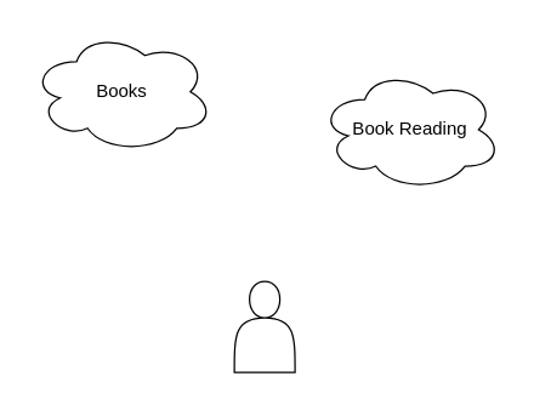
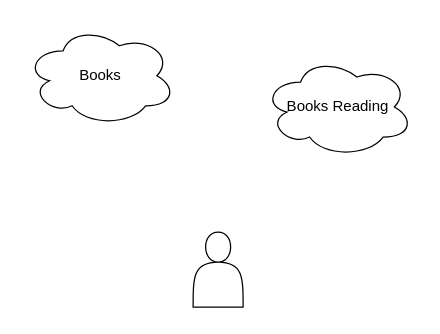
  <mxCell id="0" />
  <mxCell id="1" parent="0" />
  <mxCell id="2" value="" style="shape=actor;whiteSpace=wrap;html=1;" vertex="1" parent="1"><mxGeometry x="154" y="185" width="40" height="60" as="geometry" /></mxCell>
  <mxCell id="3" value="Books" style="ellipse;shape=cloud;whiteSpace=wrap;html=1;" vertex="1" parent="1"><mxGeometry x="20" y="20" width="120" height="80" as="geometry" /></mxCell>
- <mxCell id="4" value="Book Reading" style="ellipse;shape=cloud;whiteSpace=wrap;html=1;" vertex="1" parent="1"><mxGeometry x="210" y="45" width="120" height="80" as="geometry" /></mxCell>
+ <mxCell id="4" value="Books Reading" style="ellipse;shape=cloud;whiteSpace=wrap;html=1;" vertex="1" parent="1"><mxGeometry x="210" y="45" width="120" height="80" as="geometry" /></mxCell>
